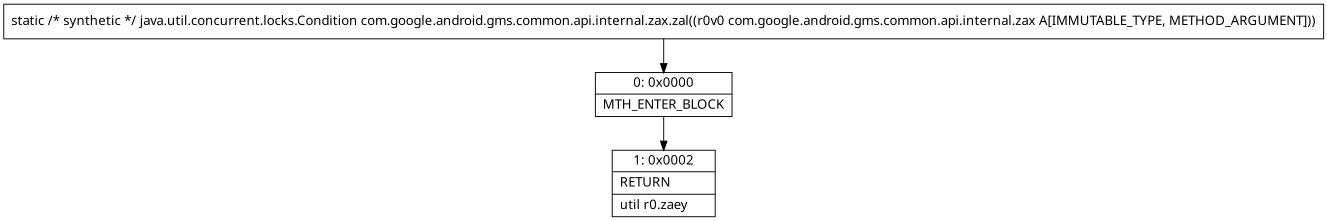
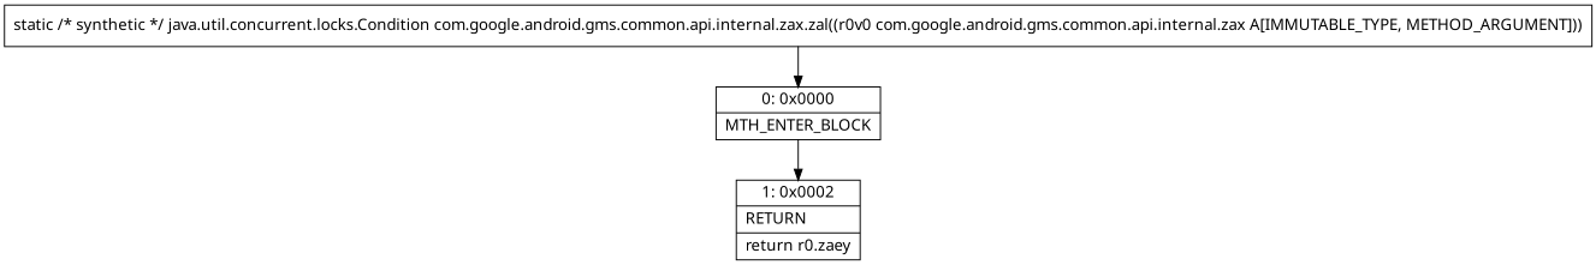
  digraph {
    fontname="Noto Sans"
    node [shape=record fontname="Noto Sans"]
    edge [fontname="Noto Sans"]
    n1 [label="{0\:\ 0x0000|MTH_ENTER_BLOCK\l}"]
-   n2 [label="{1\:\ 0x0002|RETURN\l|util r0.zaey\l}"]
+   n2 [label="{1\:\ 0x0002|RETURN\l|return r0.zaey\l}"]
    n3 [label="{static \/* synthetic *\/ java.util.concurrent.locks.Condition com.google.android.gms.common.api.internal.zax.zal((r0v0 com.google.android.gms.common.api.internal.zax A[IMMUTABLE_TYPE, METHOD_ARGUMENT])) }"]
    n1 -> n2
    n3 -> n1
  }
